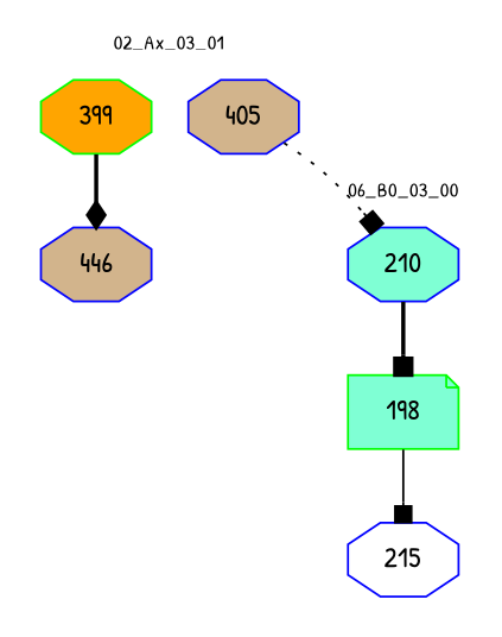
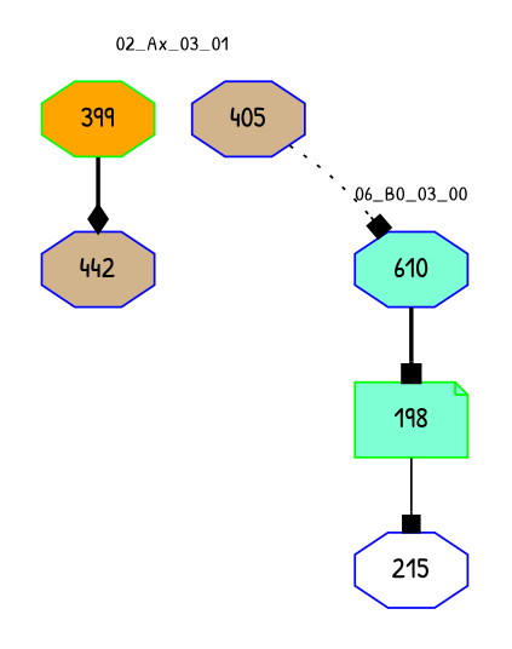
  digraph {
    fontname="Patrick Hand"
    node [color=blue fillcolor=tan fontname="Patrick Hand" shape=octagon style=filled]
    edge [arrowhead=box color=black fontname="Patrick Hand" style=bold]
    n1 [label=405]
    n2 [color=green fillcolor=orange label=399]
-   n3 [label=446]
-   n4 [fillcolor=aquamarine label=210]
+   n3 [label=442]
+   n4 [fillcolor=aquamarine label=610]
    n5 [color=green fillcolor=aquamarine label=198 shape=note]
    n6 [fillcolor=white label=215]
    subgraph cluster_1 {
      color=white
      fontsize=10
      label="02_Ax_03_01"
      n1
      n2
      n3
    }
    subgraph cluster_2 {
      color=white
      fontsize=10
      label="06_B0_03_00"
      n4
      n5
      n6
    }
    n1 -> n4 [style=dotted]
    n2 -> n3 [arrowhead=diamond]
    n4 -> n5
    n5 -> n6 [style=solid]
  }
